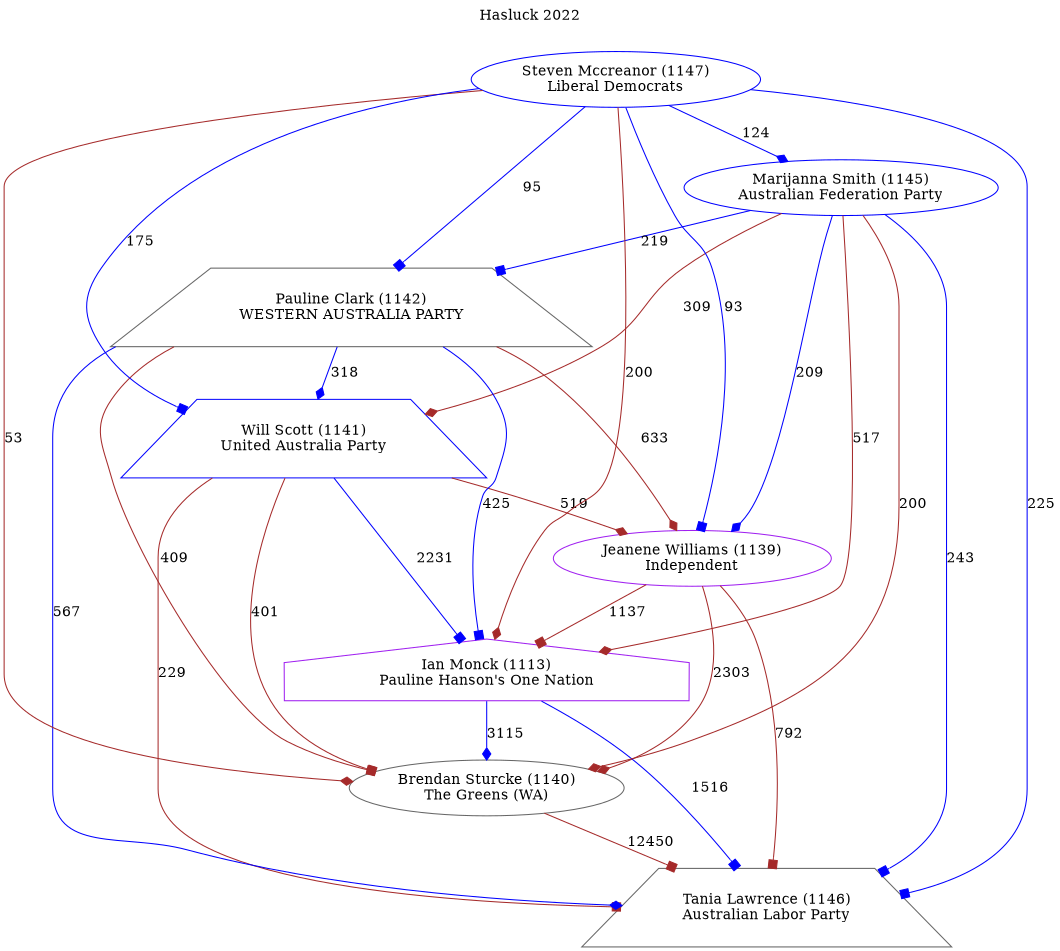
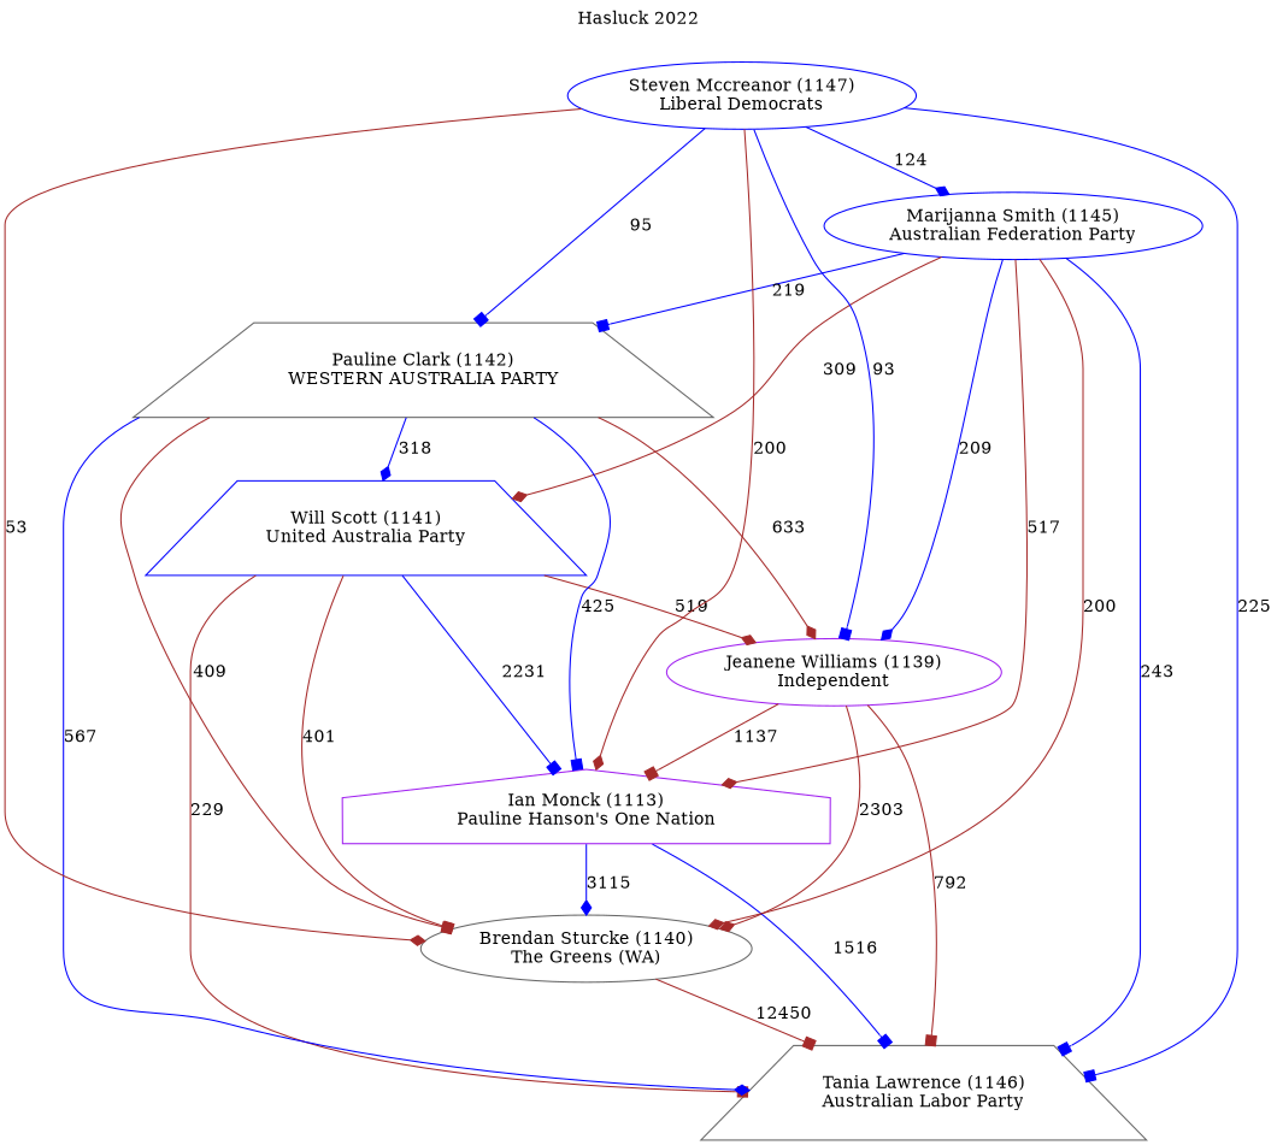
  digraph {
    label="Hasluck 2022"
    labelloc=t
    mclimit=10
    node [color=gray40 shape=ellipse]
    edge [arrowhead=box color=brown]
    n1 [color=purple label="Jeanene Williams (1139)\nIndependent"]
    n2 [label="Brendan Sturcke (1140)\nThe Greens (WA)"]
    n3 [label="Tania Lawrence (1146)\nAustralian Labor Party" shape=trapezium]
    n4 [color=purple label="Ian Monck (1113)\nPauline Hanson's One Nation" shape=house]
    n5 [color=blue label="Will Scott (1141)\nUnited Australia Party" shape=trapezium]
    n6 [color=blue label="Marijanna Smith (1145)\nAustralian Federation Party"]
    n7 [label="Pauline Clark (1142)\nWESTERN AUSTRALIA PARTY" shape=trapezium]
    n8 [color=blue label="Steven Mccreanor (1147)\nLiberal Democrats"]
    n1 -> n2 [arrowhead=diamond label=2303]
    n1 -> n3 [label=792]
    n1 -> n4 [label=1137]
    n2 -> n3 [label=12450]
    n4 -> n2 [arrowhead=diamond color=blue label=3115]
    n4 -> n3 [color=blue label=1516]
    n5 -> n1 [arrowhead=diamond label=519]
    n5 -> n2 [label=401]
    n5 -> n3 [label=229]
    n5 -> n4 [color=blue label=2231]
    n6 -> n1 [arrowhead=diamond color=blue label=209]
    n6 -> n2 [arrowhead=diamond label=200]
    n6 -> n3 [color=blue label=243]
    n6 -> n4 [arrowhead=diamond label=517]
    n6 -> n5 [arrowhead=diamond label=309]
    n6 -> n7 [color=blue label=219]
    n7 -> n1 [arrowhead=diamond label=633]
    n7 -> n2 [label=409]
    n7 -> n3 [arrowhead=diamond color=blue label=567]
    n7 -> n4 [color=blue label=425]
    n7 -> n5 [arrowhead=diamond color=blue label=318]
    n8 -> n1 [color=blue label=93]
    n8 -> n2 [arrowhead=diamond label=53]
    n8 -> n3 [color=blue label=225]
    n8 -> n4 [arrowhead=diamond label=200]
-   n8 -> n5 [color=blue label=175]
    n8 -> n6 [arrowhead=diamond color=blue label=124]
    n8 -> n7 [color=blue label=95]
  }
